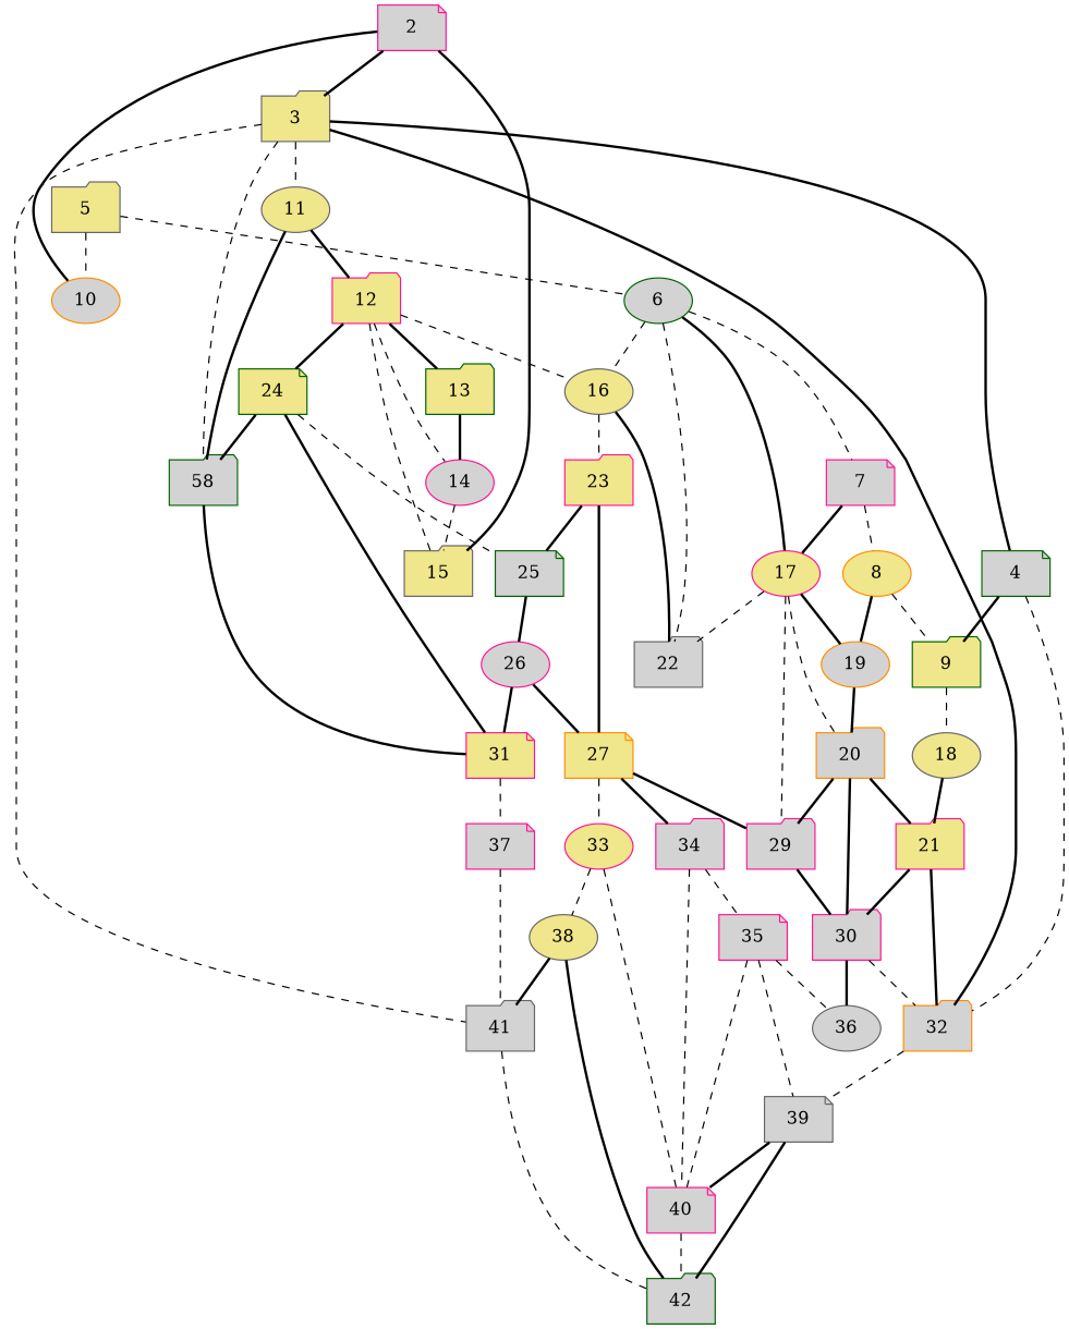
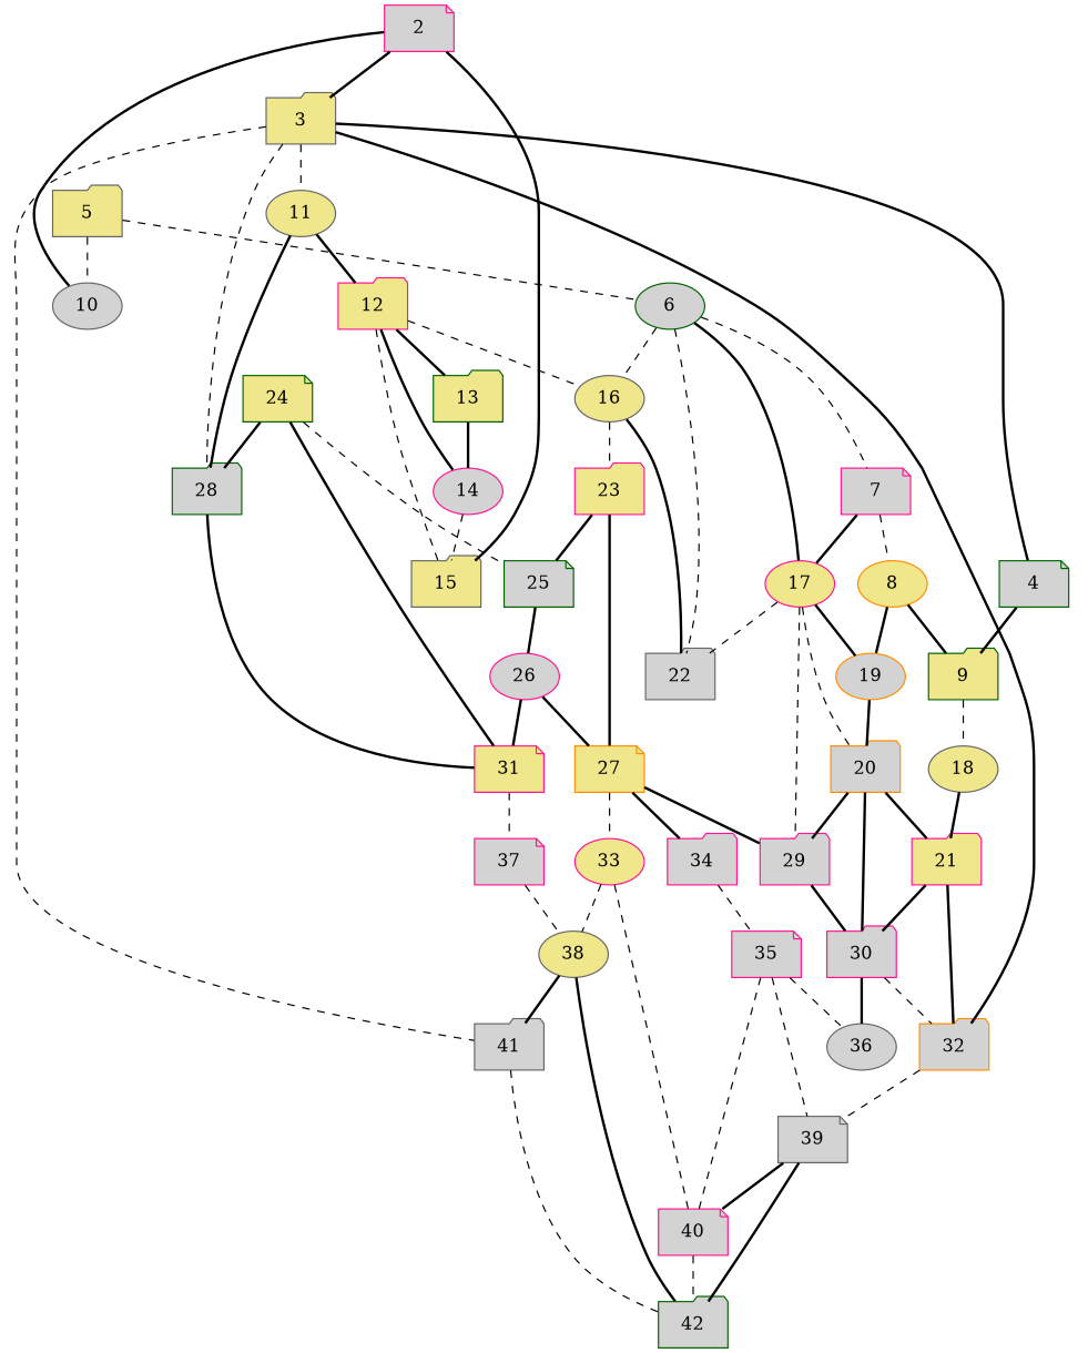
  graph {
    node [color=deeppink fillcolor=lightgrey shape=folder style=filled]
    edge [style=bold weight=1.0]
    2 [shape=note]
-   10 [color=darkorange shape=ellipse]
+   10 [color=gray40 shape=ellipse]
    3 [color=gray40 fillcolor=khaki]
    15 [color=gray40 fillcolor=khaki]
    5 [color=gray40 fillcolor=khaki]
    6 [color=darkgreen shape=ellipse]
    4 [color=darkgreen shape=note]
    11 [color=gray40 fillcolor=khaki shape=ellipse]
-   28 [color=darkgreen label=58]
+   28 [color=darkgreen]
    32 [color=darkorange]
    41 [color=gray40]
    9 [color=darkgreen fillcolor=khaki]
    12 [fillcolor=khaki]
    31 [fillcolor=khaki shape=note]
    39 [color=gray40 shape=note]
    42 [color=darkgreen]
    18 [color=gray40 fillcolor=khaki shape=ellipse]
    7 [shape=note]
    16 [color=gray40 fillcolor=khaki shape=ellipse]
    17 [fillcolor=khaki shape=ellipse]
    22 [color=gray40]
    8 [color=darkorange fillcolor=khaki shape=ellipse]
    23 [fillcolor=khaki]
    19 [color=darkorange shape=ellipse]
    20 [color=darkorange]
    29
    21 [fillcolor=khaki]
    13 [color=darkgreen fillcolor=khaki]
    14 [shape=ellipse]
    24 [color=darkgreen fillcolor=khaki shape=note]
    25 [color=darkgreen shape=note]
    27 [color=darkorange fillcolor=khaki shape=note]
    30
    36 [color=gray40 shape=ellipse]
    26 [shape=ellipse]
    33 [fillcolor=khaki shape=ellipse]
    34
    37 [shape=note]
    38 [color=gray40 fillcolor=khaki shape=ellipse]
    40 [shape=note]
    35 [shape=note]
    2 -- 10
    2 -- 3
    2 -- 15 [weight=2.0]
    3 -- 4
    3 -- 11 [style=dashed]
    3 -- 28 [style=dashed weight=2.0]
    3 -- 32
    3 -- 41 [style=dashed]
    5 -- 10 [style=dashed]
    5 -- 6 [style=dashed weight=2.0]
    6 -- 7 [style=dashed]
    6 -- 16 [style=dashed]
    6 -- 17
    6 -- 22 [style=dashed]
-   4 -- 32 [style=dashed]
    4 -- 9 [weight=2.0]
    11 -- 28 [weight=2.0]
    11 -- 12 [weight=2.0]
    28 -- 31
    32 -- 39 [style=dashed]
    41 -- 42 [style=dashed]
    9 -- 18 [style=dashed weight=2.0]
    12 -- 15 [style=dashed]
    12 -- 16 [style=dashed weight=2.0]
    12 -- 13
-   12 -- 14 [style=dashed]
-   12 -- 24
+   12 -- 14
    31 -- 37 [style=dashed weight=2.0]
    39 -- 42
    39 -- 40
    18 -- 21
    7 -- 17
    7 -- 8 [style=dashed weight=2.0]
    16 -- 22
    16 -- 23 [style=dashed weight=4.0]
    17 -- 22 [style=dashed]
    17 -- 19
    17 -- 20 [style=dashed]
    17 -- 29 [style=dashed]
-   8 -- 9 [style=dashed weight=2.0]
+   8 -- 9 [weight=2.0]
    8 -- 19 [weight=2.0]
    23 -- 25
    23 -- 27
    19 -- 20
    20 -- 29
    20 -- 21
    20 -- 30
    29 -- 30
    21 -- 32
    21 -- 30
    13 -- 14 [weight=2.0]
    14 -- 15 [style=dashed weight=3.0]
    24 -- 28
    24 -- 31
    24 -- 25 [style=dashed]
    25 -- 26
    27 -- 29
    27 -- 33 [style=dashed weight=2.0]
    27 -- 34
    30 -- 32 [style=dashed]
    30 -- 36 [weight=4.0]
    26 -- 31 [weight=2.0]
    26 -- 27
    33 -- 38 [style=dashed]
    33 -- 40 [style=dashed]
-   34 -- 40 [style=dashed]
    34 -- 35 [style=dashed weight=2.0]
-   37 -- 41 [style=dashed weight=2.0]
+   37 -- 38 [style=dashed weight=2.0]
    38 -- 41 [weight=2.0]
    38 -- 42
    40 -- 42 [style=dashed weight=3.0]
    35 -- 39 [style=dashed]
    35 -- 36 [style=dashed weight=2.0]
    35 -- 40 [style=dashed]
  }
